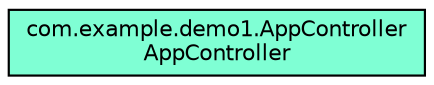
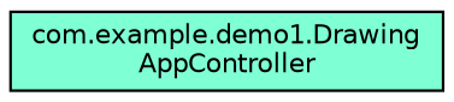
  digraph {
    rankdir=LR
-   n1 [color=black fillcolor=aquamarine fontname=Helvetica fontsize=10 height=0.2 label="com.example.demo1.AppController\lAppController" shape=record style=filled width=0.4]
+   n1 [color=black fillcolor=aquamarine fontname=Helvetica fontsize=10 height=0.2 label="com.example.demo1.Drawing\lAppController" shape=record style=filled width=0.4]
  }
